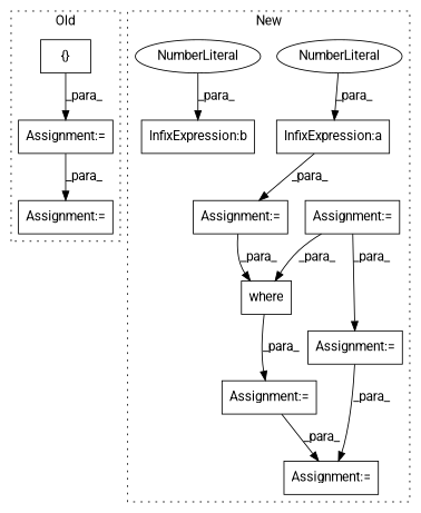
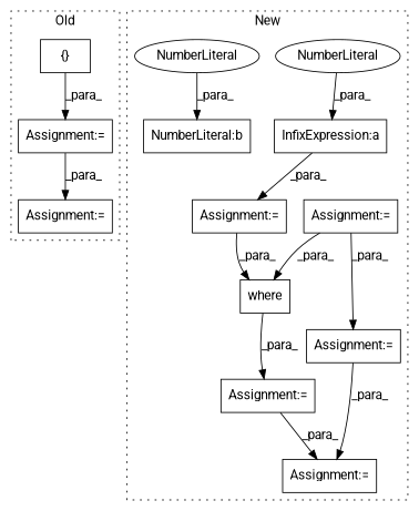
  digraph {
    fontname=Roboto
    node [a=7 fontname=Roboto l=1 shape=box]
    edge [fontname=Roboto]
    n1 [a=4 l="1,1" label="{}" s="3895,3900"]
    n2 [label="Assignment:=" s=3973]
    n3 [label="Assignment:=" s=3880]
    n4 [a=32 l="6,1" label=where s="4226,4251"]
    n5 [label="Assignment:=" s=4272]
    n6 [l=2 label="Assignment:=" s=4116]
    n7 [label="Assignment:=" s=4199]
    n8 [label="Assignment:=" s=4130]
    n9 [a=27 l=3 label="InfixExpression:a" s=4135]
    n10 [a=34 l=3 label=NumberLiteral s=4132 shape=ellipse]
-   n11 [a=27 l=3 label="InfixExpression:b" s=4142]
+   n11 [a=27 l=3 label="NumberLiteral:b" s=4142]
    n12 [a=34 l=3 label=NumberLiteral s=4139 shape=ellipse]
    n13 [label="Assignment:=" s=4225]
    subgraph cluster_1 {
      label=Old
      style=dotted
      n1
      n2
      n3
    }
    subgraph cluster_2 {
      label=New
      style=dotted
      n4
      n5
      n6
      n7
      n8
      n9
      n10
      n11
      n12
      n13
    }
    n1 -> n3 [label=_para_]
    n3 -> n2 [label=_para_]
    n4 -> n13 [label=_para_]
    n6 -> n4 [label=_para_]
    n6 -> n7 [label=_para_]
    n7 -> n5 [label=_para_]
    n8 -> n4 [label=_para_]
    n9 -> n8 [label=_para_]
    n10 -> n9 [label=_para_]
    n12 -> n11 [label=_para_]
    n13 -> n5 [label=_para_]
  }
